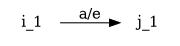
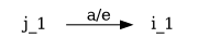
  digraph {
    rankdir=LR
    shape=plaintext
    node [shape=plaintext]
    j_1 [texlbl="$i+1$"]
    i_1 [texlbl="$i$"]
-   i_1 -> j_1 [label="a/e" texlbl="$a/\omega$"]
+   j_1 -> i_1 [label="a/e" texlbl="$a/\omega$"]
  }
